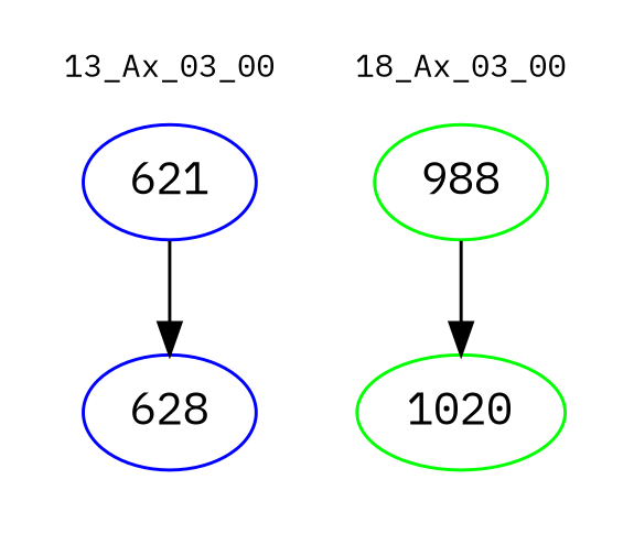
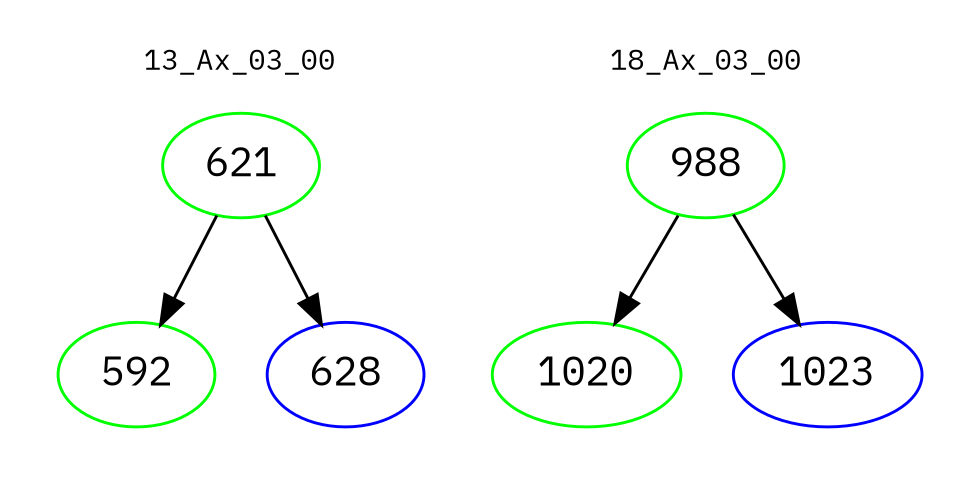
  digraph {
    fontname="IBM Plex Mono"
    node [color=green fontname="IBM Plex Mono"]
    edge [color=black fontname="IBM Plex Mono"]
-   n1 [color=blue label=621]
+   n1 [label=621]
+   n2 [label=592]
    n3 [color=blue label=628]
    n4 [label=1020]
    n5 [label=988]
+   n6 [color=blue label=1023]
    subgraph cluster_1 {
      color=white
      fontsize=10
      label="13_Ax_03_00"
      n1
+     n2
      n3
    }
    subgraph cluster_2 {
      color=white
      fontsize=10
      label="18_Ax_03_00"
      n4
      n5
+     n6
    }
+   n1 -> n2
    n1 -> n3
    n5 -> n4
+   n5 -> n6
  }
